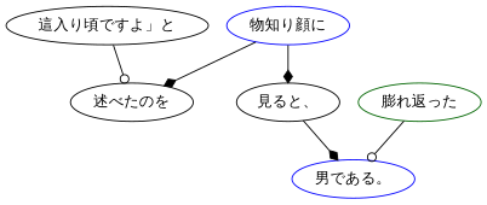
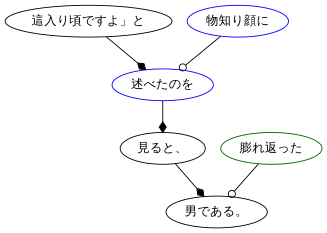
  digraph {
    node [color=black]
    edge [arrowhead=odot]
    n1 [label="這入り頃ですよ」と"]
-   n2 [label="述べたのを"]
+   n2 [color=blue label="述べたのを"]
    n3 [label="見ると、"]
    n4 [color=blue label="物知り顔に"]
-   n5 [color=blue label="男である。"]
+   n5 [label="男である。"]
    n6 [color=darkgreen label="膨れ返った"]
-   n1 -> n2
-   n4 -> n3 [arrowhead=diamond]
+   n1 -> n2 [arrowhead=diamond]
+   n2 -> n3 [arrowhead=diamond]
    n3 -> n5 [arrowhead=diamond]
-   n4 -> n2 [arrowhead=diamond]
+   n4 -> n2
    n6 -> n5
  }
